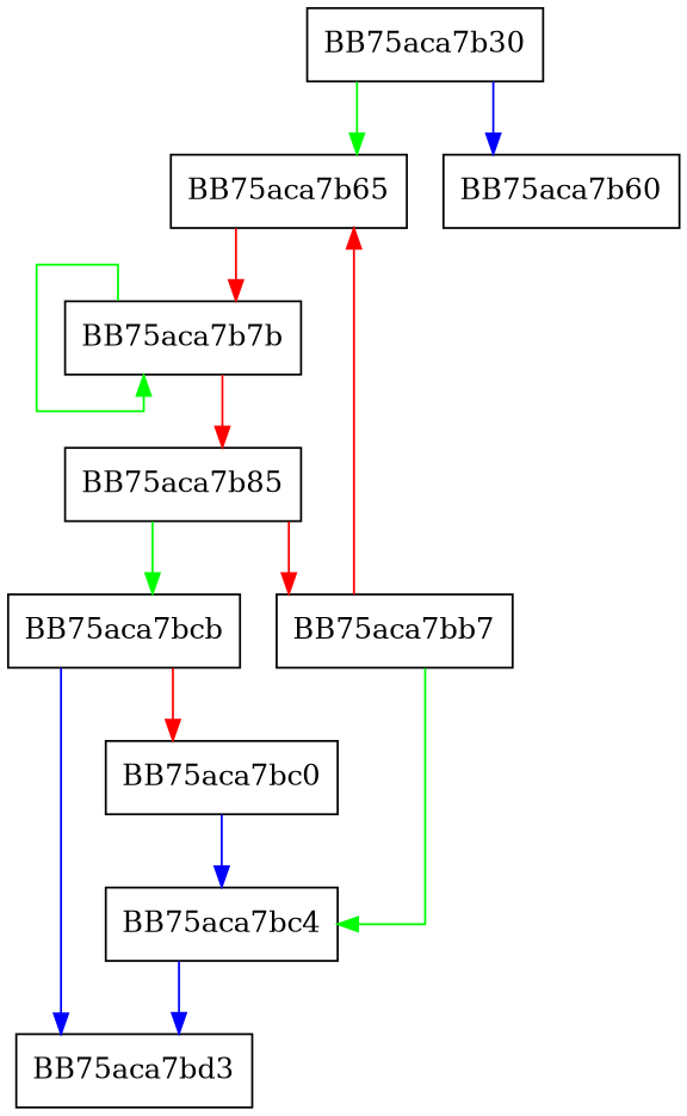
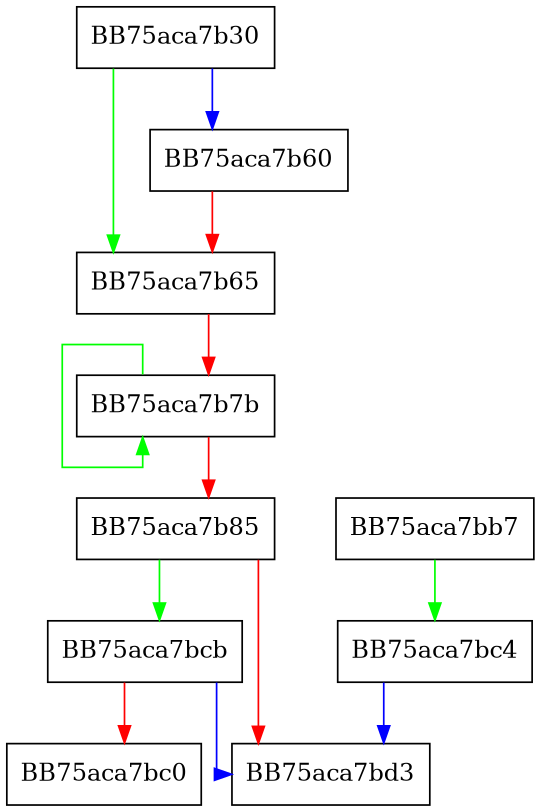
  digraph {
    splines=ortho
    node [shape=box]
    edge [color=red]
    BB75aca7b30
    BB75aca7b65
    BB75aca7b60
    BB75aca7b7b
    BB75aca7b85
    BB75aca7bcb
    BB75aca7bb7
    BB75aca7bd3
    BB75aca7bc0
    BB75aca7bc4
    BB75aca7b30 -> BB75aca7b65 [color=green]
    BB75aca7b30 -> BB75aca7b60 [color=blue]
    BB75aca7b65 -> BB75aca7b7b
-   BB75aca7bb7 -> BB75aca7b65
+   BB75aca7b60 -> BB75aca7b65
    BB75aca7b7b -> BB75aca7b7b [color=green]
    BB75aca7b7b -> BB75aca7b85
    BB75aca7b85 -> BB75aca7bcb [color=green]
-   BB75aca7b85 -> BB75aca7bb7
+   BB75aca7b85 -> BB75aca7bd3
    BB75aca7bcb -> BB75aca7bd3 [color=blue]
    BB75aca7bcb -> BB75aca7bc0
    BB75aca7bb7 -> BB75aca7bc4 [color=green]
-   BB75aca7bc0 -> BB75aca7bc4 [color=blue]
    BB75aca7bc4 -> BB75aca7bd3 [color=blue]
  }
